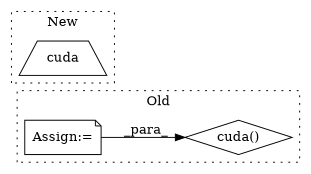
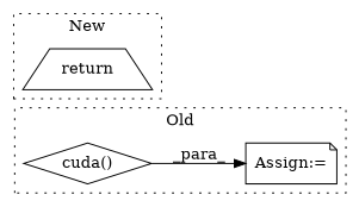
  digraph {
    rankdir=LR
    n1 [a=75 l=46 label="cuda()" s=6850 shape=diamond]
    n2 [a=68 l=3 label="Assign:=" s=6847 shape=note]
-   n3 [a=93 l=7 label=cuda s=7139 shape=trapezium]
+   n3 [a=93 l=7 label=return s=7139 shape=trapezium]
    subgraph cluster_1 {
      label=Old
      style=dotted
      n1
      n2
    }
    subgraph cluster_2 {
      label=New
      style=dotted
      n3
    }
-   n2 -> n1 [label=_para_]
+   n1 -> n2 [label=_para_]
  }
